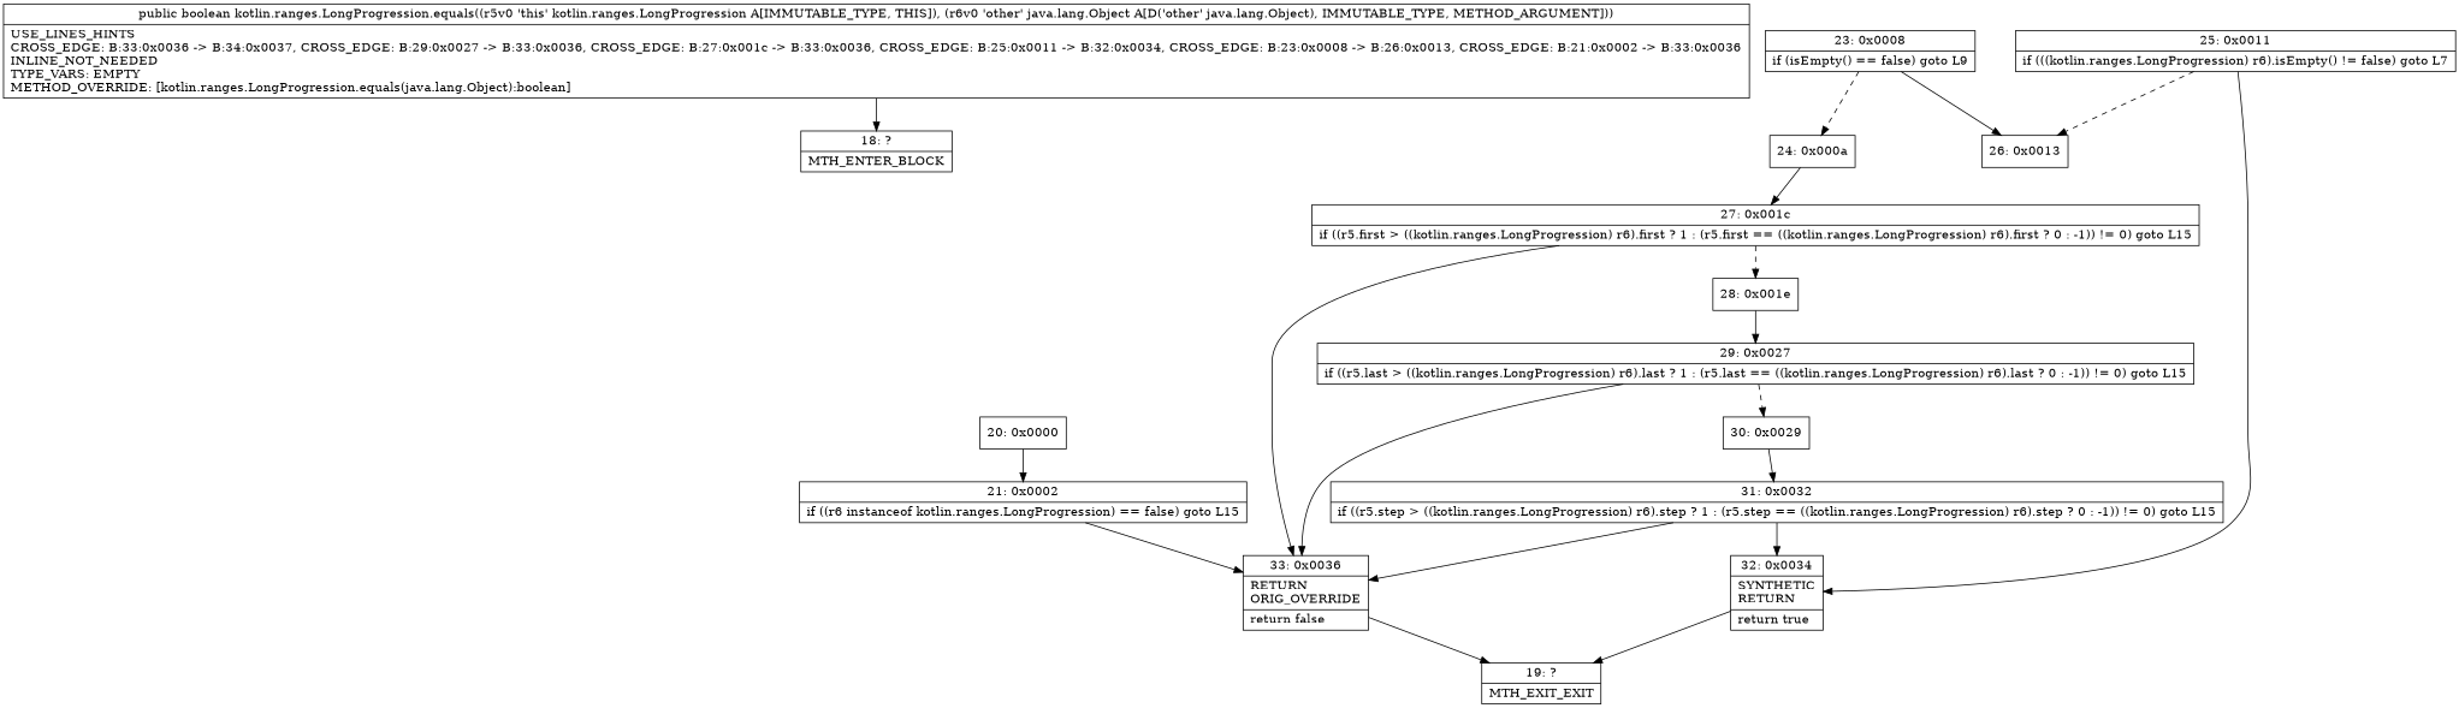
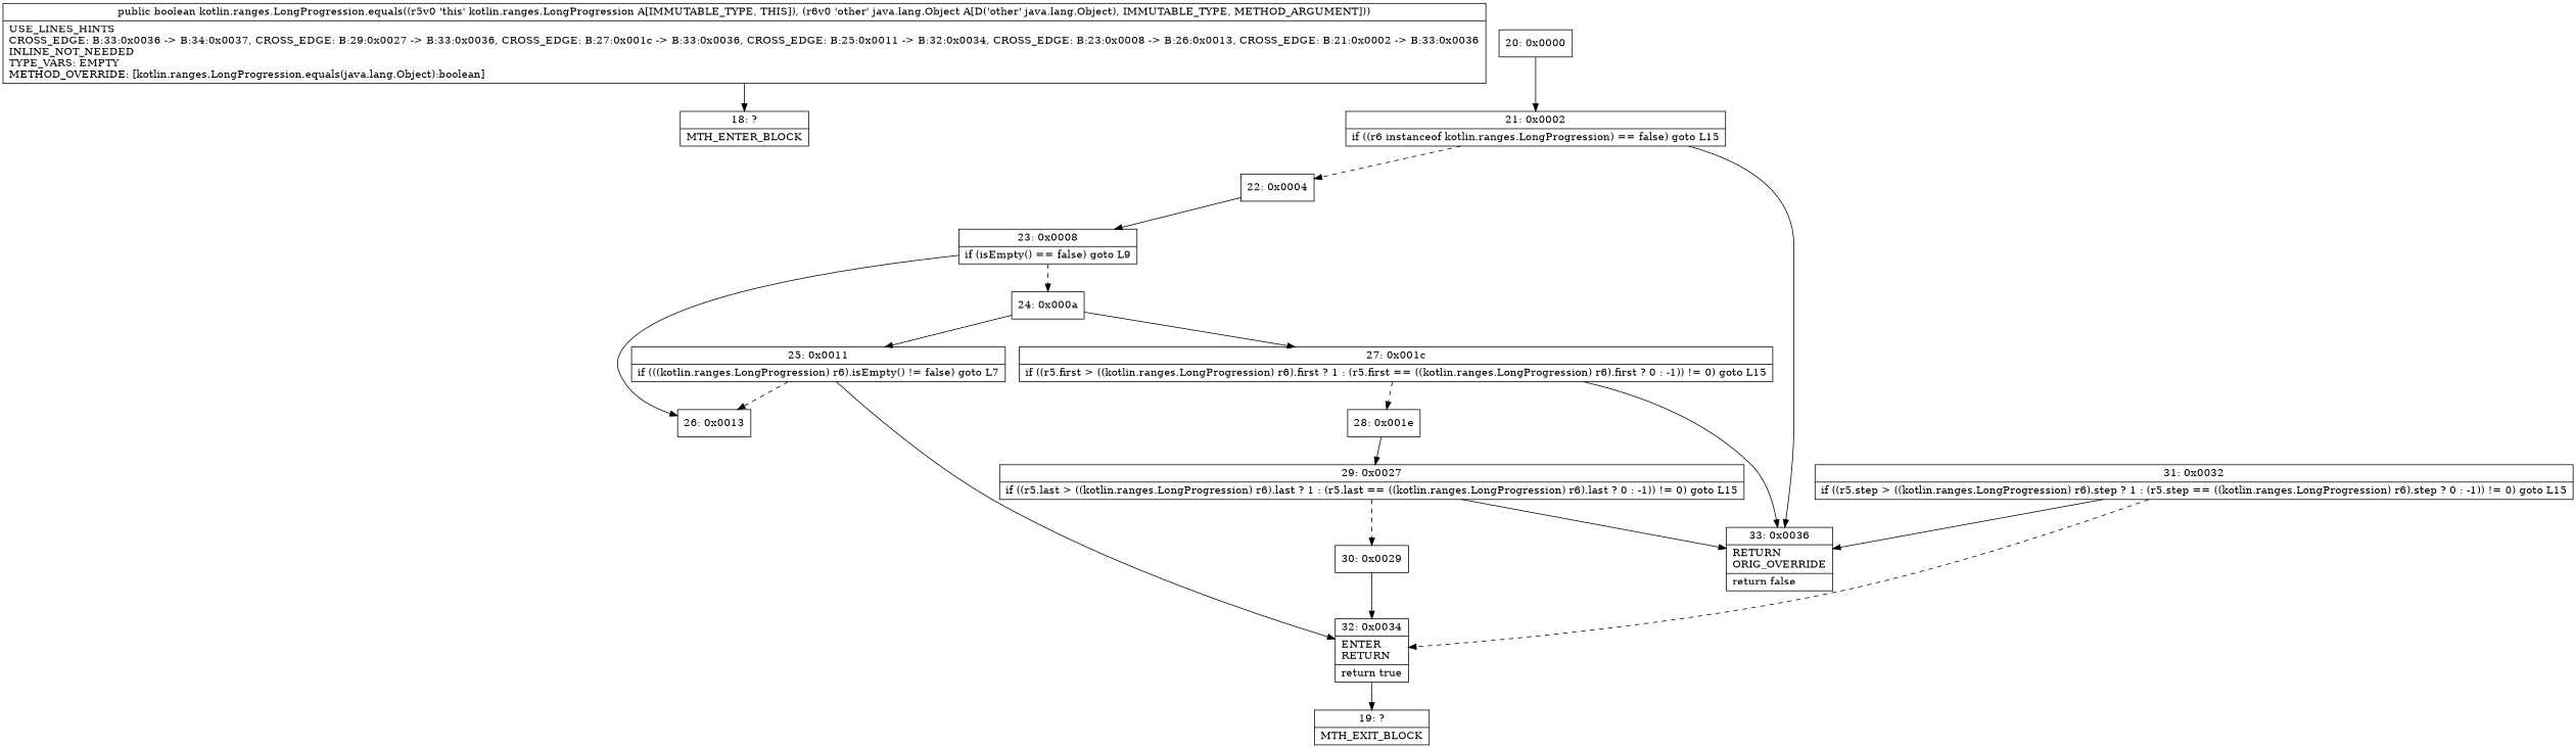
  digraph {
    node [shape=record]
    n1 [label="{18\:\ ?|MTH_ENTER_BLOCK\l}"]
    n2 [label="{20\:\ 0x0000}"]
    n3 [label="{21\:\ 0x0002|if ((r6 instanceof kotlin.ranges.LongProgression) == false) goto L15\l}"]
+   n4 [label="{22\:\ 0x0004}"]
    n5 [label="{33\:\ 0x0036|RETURN\lORIG_OVERRIDE\l|return false\l}"]
    n6 [label="{23\:\ 0x0008|if (isEmpty() == false) goto L9\l}"]
-   n7 [label="{19\:\ ?|MTH_EXIT_EXIT\l}"]
+   n7 [label="{19\:\ ?|MTH_EXIT_BLOCK\l}"]
    n8 [label="{24\:\ 0x000a}"]
    n9 [label="{26\:\ 0x0013}"]
    n10 [label="{25\:\ 0x0011|if (((kotlin.ranges.LongProgression) r6).isEmpty() != false) goto L7\l}"]
    n11 [label="{27\:\ 0x001c|if ((r5.first \> ((kotlin.ranges.LongProgression) r6).first ? 1 : (r5.first == ((kotlin.ranges.LongProgression) r6).first ? 0 : \-1)) != 0) goto L15\l}"]
-   n12 [label="{32\:\ 0x0034|SYNTHETIC\lRETURN\l|return true\l}"]
+   n12 [label="{32\:\ 0x0034|ENTER\lRETURN\l|return true\l}"]
    n13 [label="{28\:\ 0x001e}"]
    n14 [label="{29\:\ 0x0027|if ((r5.last \> ((kotlin.ranges.LongProgression) r6).last ? 1 : (r5.last == ((kotlin.ranges.LongProgression) r6).last ? 0 : \-1)) != 0) goto L15\l}"]
    n15 [label="{30\:\ 0x0029}"]
    n16 [label="{31\:\ 0x0032|if ((r5.step \> ((kotlin.ranges.LongProgression) r6).step ? 1 : (r5.step == ((kotlin.ranges.LongProgression) r6).step ? 0 : \-1)) != 0) goto L15\l}"]
    n17 [label="{public boolean kotlin.ranges.LongProgression.equals((r5v0 'this' kotlin.ranges.LongProgression A[IMMUTABLE_TYPE, THIS]), (r6v0 'other' java.lang.Object A[D('other' java.lang.Object), IMMUTABLE_TYPE, METHOD_ARGUMENT]))  | USE_LINES_HINTS\lCROSS_EDGE: B:33:0x0036 \-\> B:34:0x0037, CROSS_EDGE: B:29:0x0027 \-\> B:33:0x0036, CROSS_EDGE: B:27:0x001c \-\> B:33:0x0036, CROSS_EDGE: B:25:0x0011 \-\> B:32:0x0034, CROSS_EDGE: B:23:0x0008 \-\> B:26:0x0013, CROSS_EDGE: B:21:0x0002 \-\> B:33:0x0036\lINLINE_NOT_NEEDED\lTYPE_VARS: EMPTY\lMETHOD_OVERRIDE: [kotlin.ranges.LongProgression.equals(java.lang.Object):boolean]\l}"]
    n2 -> n3
+   n3 -> n4 [style=dashed]
    n3 -> n5
-   n5 -> n7
+   n4 -> n6
    n6 -> n8 [style=dashed]
    n6 -> n9
+   n8 -> n10
    n8 -> n11
    n10 -> n9 [style=dashed]
    n10 -> n12
    n11 -> n5
    n11 -> n13 [style=dashed]
    n12 -> n7
    n13 -> n14
    n14 -> n5
    n14 -> n15 [style=dashed]
-   n15 -> n16
+   n15 -> n12
    n16 -> n5
-   n16 -> n12 [style=solid]
+   n16 -> n12 [style=dashed]
    n17 -> n1
  }
